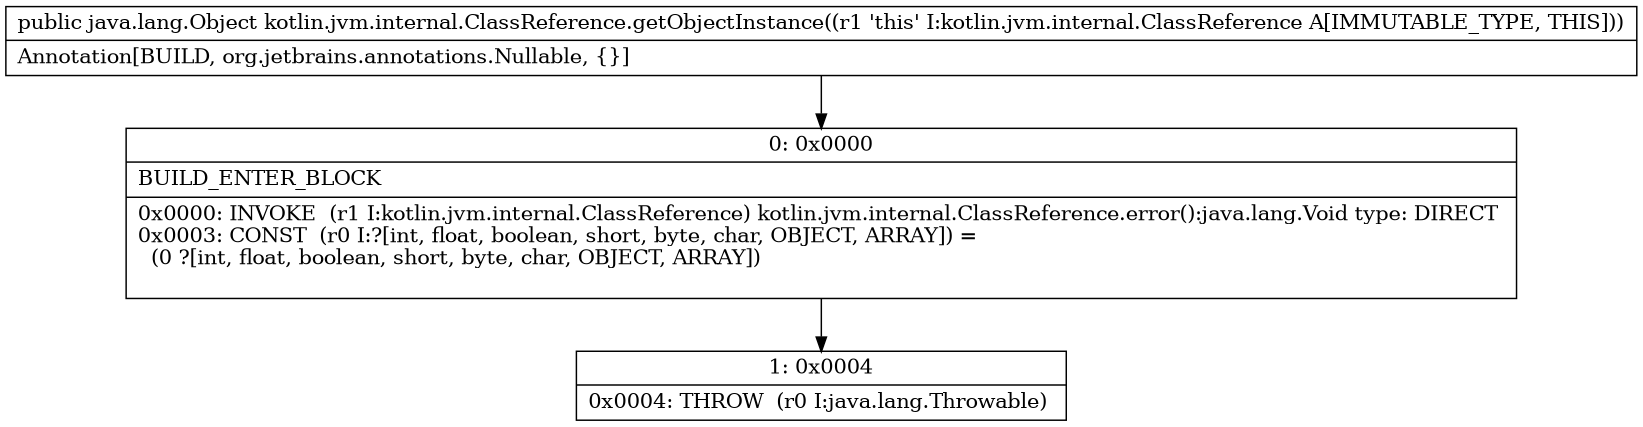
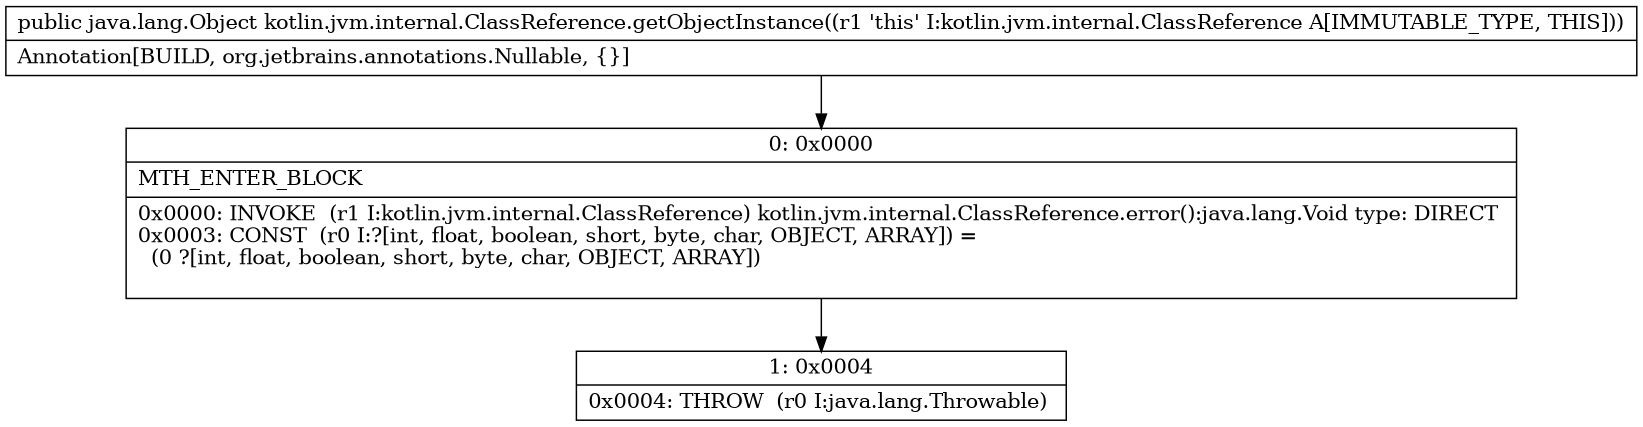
  digraph {
    node [shape=record]
-   n1 [label="{0\:\ 0x0000|BUILD_ENTER_BLOCK\l|0x0000: INVOKE  (r1 I:kotlin.jvm.internal.ClassReference) kotlin.jvm.internal.ClassReference.error():java.lang.Void type: DIRECT \l0x0003: CONST  (r0 I:?[int, float, boolean, short, byte, char, OBJECT, ARRAY]) = \l  (0 ?[int, float, boolean, short, byte, char, OBJECT, ARRAY])\l \l}"]
+   n1 [label="{0\:\ 0x0000|MTH_ENTER_BLOCK\l|0x0000: INVOKE  (r1 I:kotlin.jvm.internal.ClassReference) kotlin.jvm.internal.ClassReference.error():java.lang.Void type: DIRECT \l0x0003: CONST  (r0 I:?[int, float, boolean, short, byte, char, OBJECT, ARRAY]) = \l  (0 ?[int, float, boolean, short, byte, char, OBJECT, ARRAY])\l \l}"]
    n2 [label="{1\:\ 0x0004|0x0004: THROW  (r0 I:java.lang.Throwable) \l}"]
    n3 [label="{public java.lang.Object kotlin.jvm.internal.ClassReference.getObjectInstance((r1 'this' I:kotlin.jvm.internal.ClassReference A[IMMUTABLE_TYPE, THIS]))  | Annotation[BUILD, org.jetbrains.annotations.Nullable, \{\}]\l}"]
    n1 -> n2
    n3 -> n1
  }
